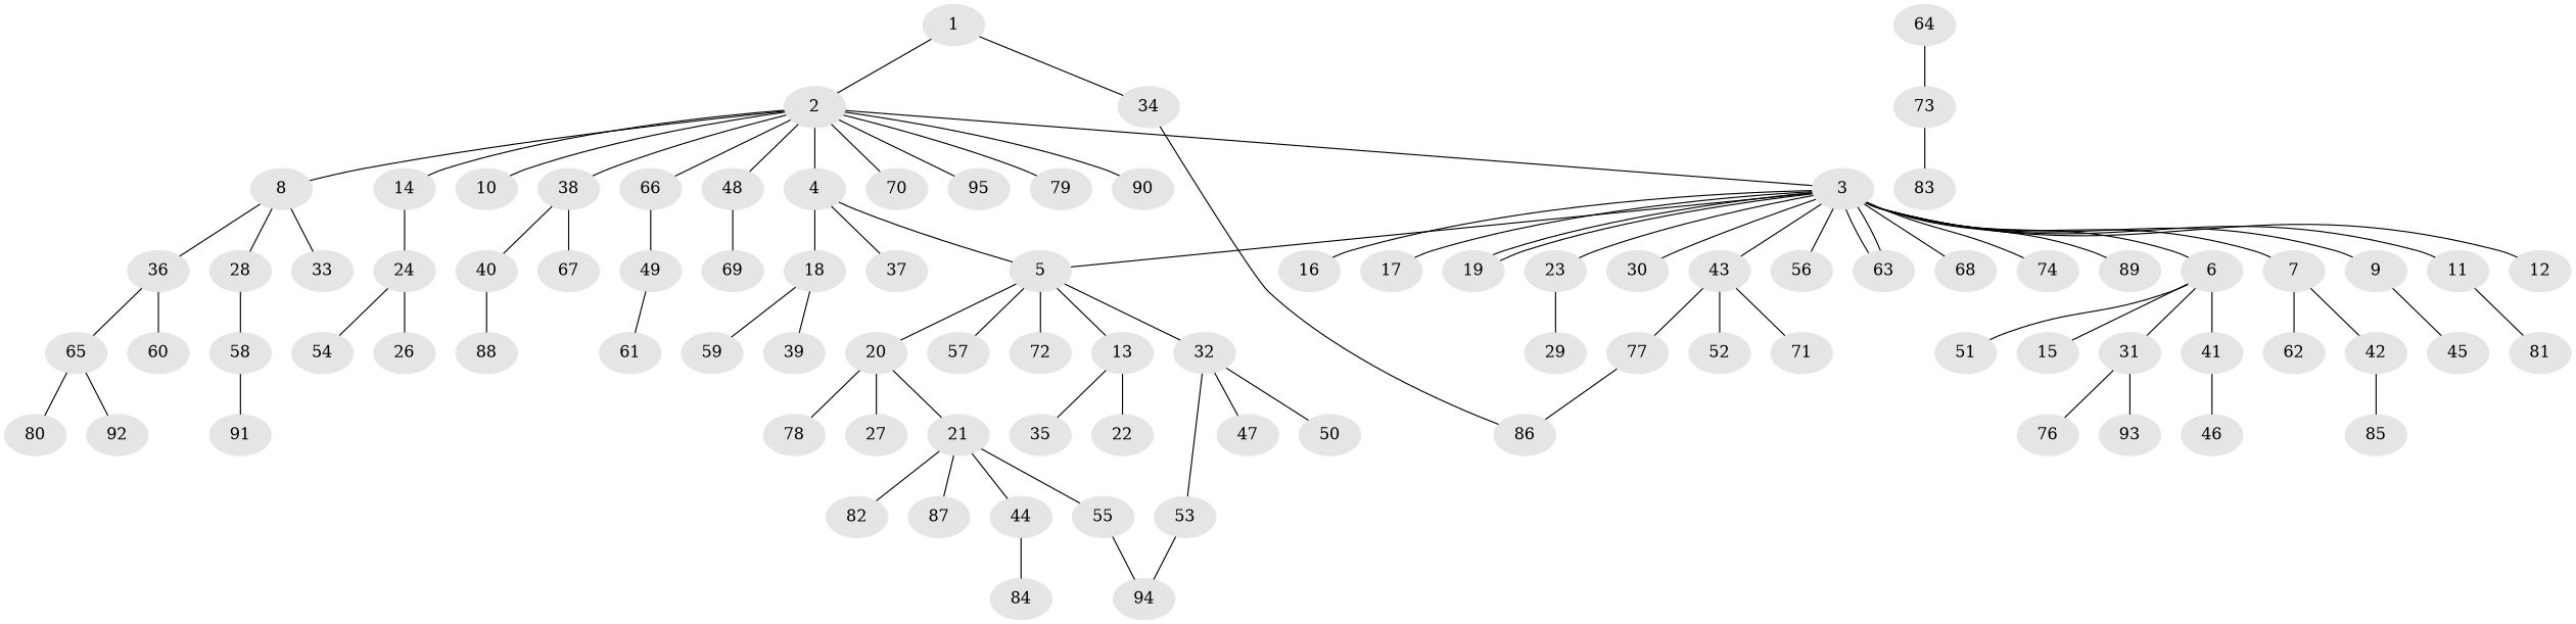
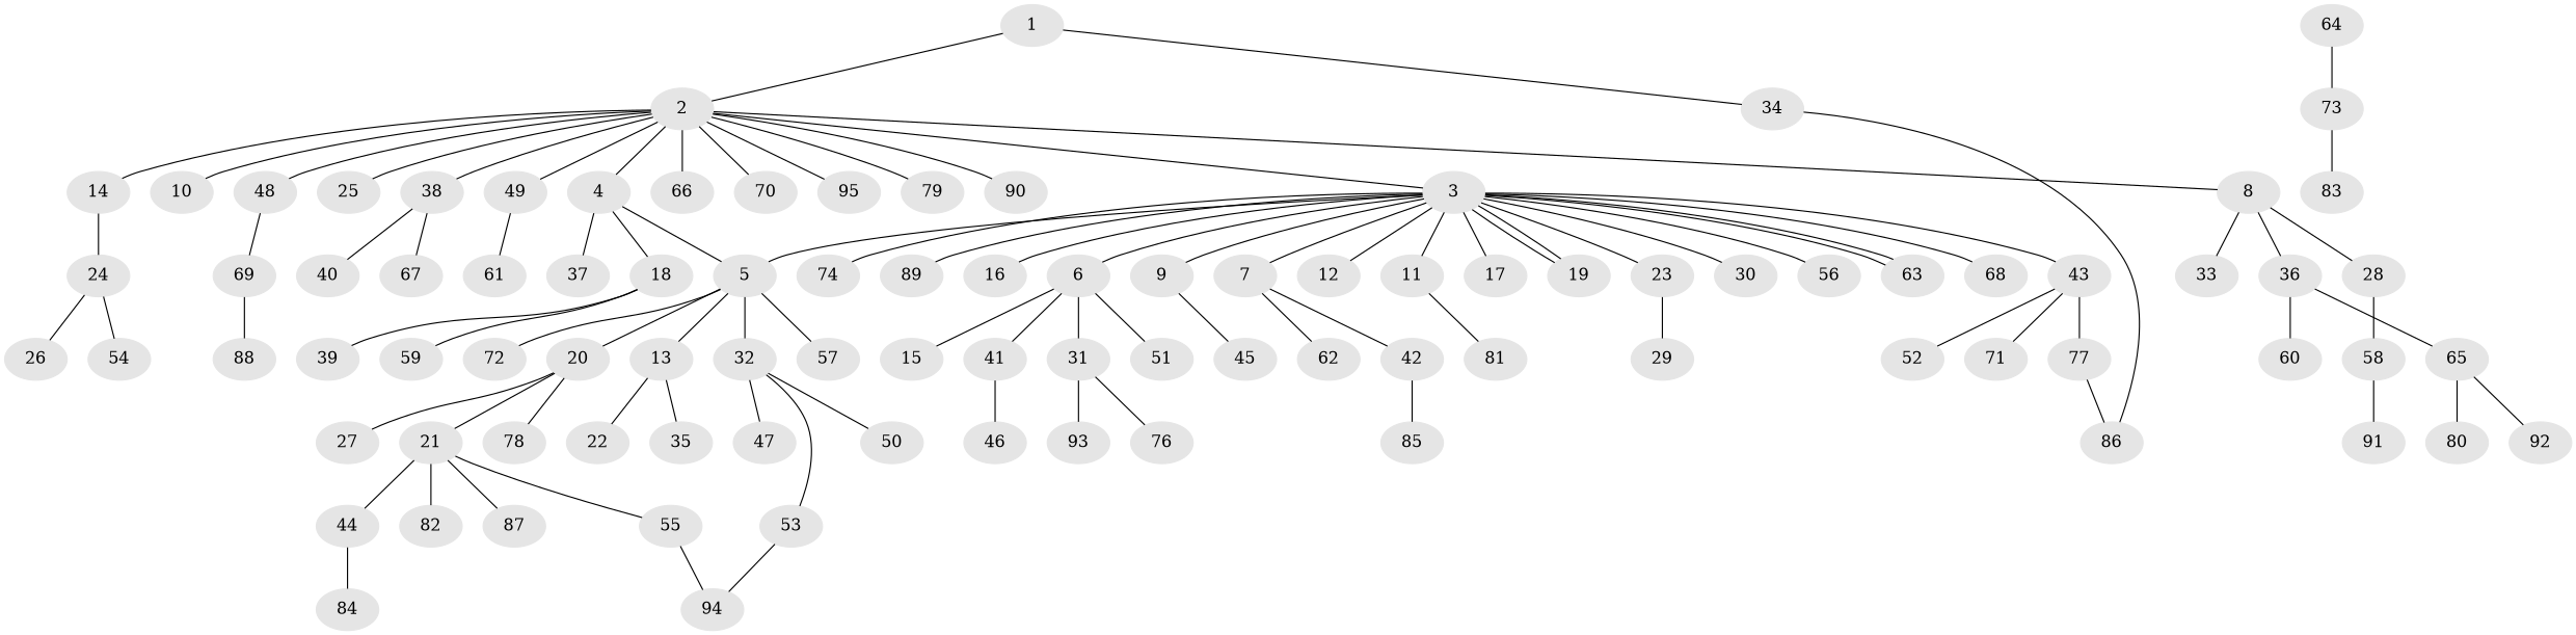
  graph {
    node [color=gray90 style=filled]
    1
    2
    34
    3
    4
    8
    10
    14
+   25
    38
    48
    49
    66
    70
    n15 [label=95]
    79
    90
    86
    5
    6
    7
    9
    11
    12
    16
    17
    19
    23
    30
    43
    56
    63
    68
    74
    89
    18
    37
    28
    33
    36
    24
    40
    67
    69
    61
    64
    73
    13
    20
    32
    57
    72
    15
    31
    41
    51
    42
    62
    45
    81
    29
    52
    71
    77
    39
    59
    35
    22
    21
    27
    78
    47
    50
    53
    76
    93
    46
    85
    58
    60
    65
    26
    54
    44
    55
    82
    87
    84
    94
    91
    80
    92
    88
    83
    1 -- 2
    1 -- 34
    2 -- 3
    2 -- 4
    2 -- 8
    2 -- 10
    2 -- 14
+   2 -- 25
    2 -- 38
    2 -- 48
-   66 -- 49
+   2 -- 49
    2 -- 66
    2 -- 70
    2 -- n15
    2 -- 79
    2 -- 90
    34 -- 86
    3 -- 5
    3 -- 6
    3 -- 7
    3 -- 9
    3 -- 11
    3 -- 12
    3 -- 16
    3 -- 17
    3 -- 19
    3 -- 19
    3 -- 23
    3 -- 30
    3 -- 43
    3 -- 56
    3 -- 63
    3 -- 63
    3 -- 68
    3 -- 74
    3 -- 89
    4 -- 5
    4 -- 18
    4 -- 37
    8 -- 28
    8 -- 33
    8 -- 36
    14 -- 24
    38 -- 40
    38 -- 67
    48 -- 69
    49 -- 61
    5 -- 13
    5 -- 20
    5 -- 32
    5 -- 57
    5 -- 72
    6 -- 15
    6 -- 31
    6 -- 41
    6 -- 51
    7 -- 42
    7 -- 62
    9 -- 45
    11 -- 81
    23 -- 29
    43 -- 52
    43 -- 71
    43 -- 77
    18 -- 39
    18 -- 59
    28 -- 58
    36 -- 60
    36 -- 65
    24 -- 26
    24 -- 54
-   40 -- 88
+   69 -- 88
    64 -- 73
    73 -- 83
    13 -- 35
    13 -- 22
    20 -- 21
    20 -- 27
    20 -- 78
    32 -- 47
    32 -- 50
    32 -- 53
    31 -- 76
    31 -- 93
    41 -- 46
    42 -- 85
    77 -- 86
    21 -- 44
    21 -- 55
    21 -- 82
    21 -- 87
    53 -- 94
    58 -- 91
    65 -- 80
    65 -- 92
    44 -- 84
    55 -- 94
  }
